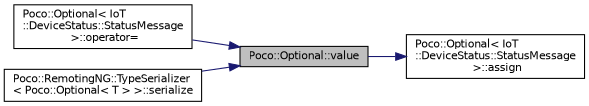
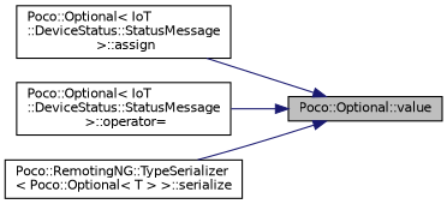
  digraph {
    rankdir=RL
    node [color=black fillcolor=white fontname=Helvetica fontsize=10 shape=record style=filled]
    edge [color=midnightblue dir=back fontname=Helvetica fontsize=10 labelfontname=Helvetica labelfontsize=10 style=solid]
    n1 [fillcolor=grey75 fontcolor=black height=0.2 label="Poco::Optional::value" width=0.4]
    n2 [height=0.2 label="Poco::Optional\< IoT\l::DeviceStatus::StatusMessage\l \>::assign" width=0.4]
    n3 [height=0.2 label="Poco::Optional\< IoT\l::DeviceStatus::StatusMessage\l \>::operator=" width=0.4]
    n4 [height=0.2 label="Poco::RemotingNG::TypeSerializer\l\< Poco::Optional\< T \> \>::serialize" width=0.4]
-   n2 -> n1
+   n1 -> n2
    n1 -> n3
    n1 -> n4
  }
